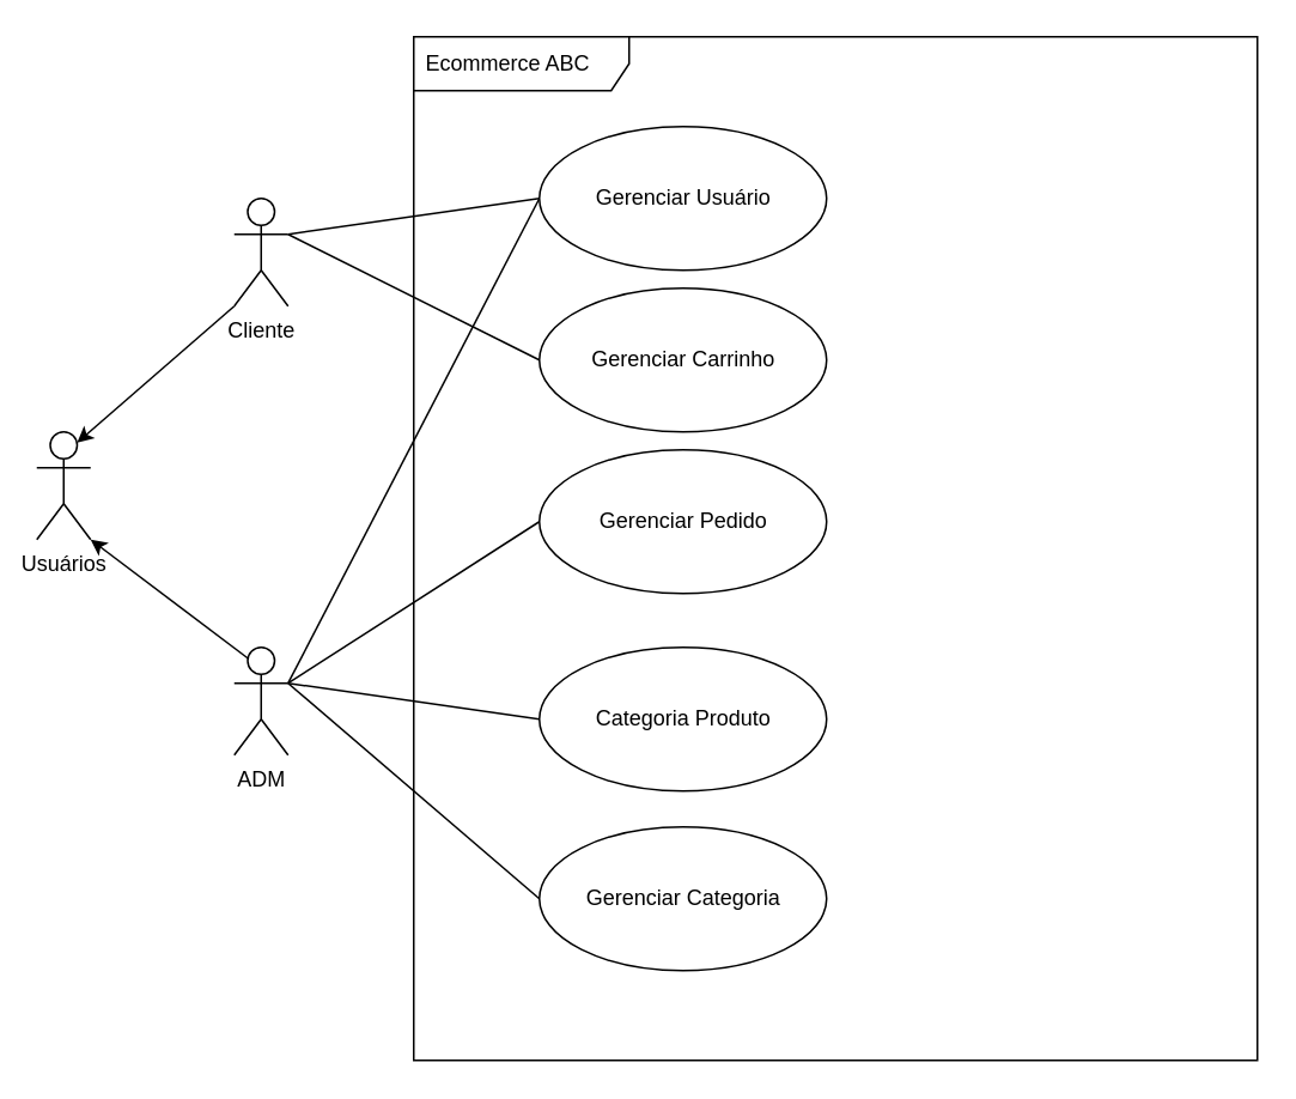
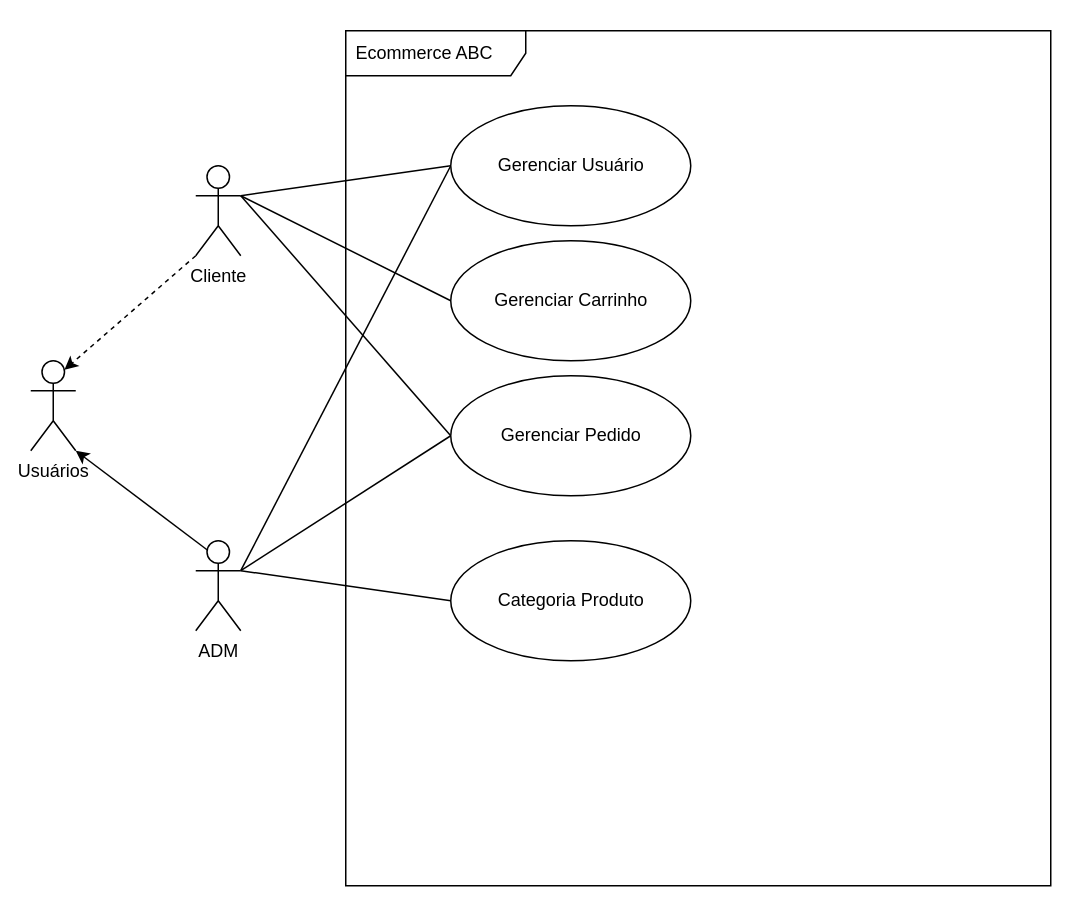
  <mxCell id="0" />
  <mxCell id="1" parent="0" />
  <mxCell id="2" value="Ecommerce ABC" style="shape=umlFrame;whiteSpace=wrap;html=1;width=120;height=30;boundedLbl=1;verticalAlign=middle;align=left;spacingLeft=5;" parent="1" vertex="1"><mxGeometry x="230" y="20" width="470" height="570" as="geometry" /></mxCell>
  <mxCell id="3" style="edgeStyle=none;html=1;exitX=0.25;exitY=0.1;exitDx=0;exitDy=0;exitPerimeter=0;entryX=1;entryY=1;entryDx=0;entryDy=0;entryPerimeter=0;" parent="1" source="8" target="14" edge="1"><mxGeometry relative="1" as="geometry" /></mxCell>
  <mxCell id="4" style="edgeStyle=none;html=1;exitX=1;exitY=0.333;exitDx=0;exitDy=0;exitPerimeter=0;entryX=0;entryY=0.5;entryDx=0;entryDy=0;endArrow=none;endFill=0;" parent="1" source="8" target="19" edge="1"><mxGeometry relative="1" as="geometry" /></mxCell>
  <mxCell id="5" style="edgeStyle=none;html=1;exitX=1;exitY=0.333;exitDx=0;exitDy=0;exitPerimeter=0;entryX=0;entryY=0.5;entryDx=0;entryDy=0;endArrow=none;endFill=0;" parent="1" source="8" target="15" edge="1"><mxGeometry relative="1" as="geometry" /></mxCell>
- <mxCell id="6" style="edgeStyle=none;html=1;exitX=1;exitY=0.333;exitDx=0;exitDy=0;exitPerimeter=0;entryX=0;entryY=0.5;entryDx=0;entryDy=0;endArrow=none;endFill=0;" parent="1" source="8" target="16" edge="1"><mxGeometry relative="1" as="geometry" /></mxCell>
  <mxCell id="7" style="edgeStyle=none;html=1;exitX=1;exitY=0.333;exitDx=0;exitDy=0;exitPerimeter=0;entryX=0;entryY=0.5;entryDx=0;entryDy=0;endArrow=none;endFill=0;" parent="1" source="8" target="17" edge="1"><mxGeometry relative="1" as="geometry" /></mxCell>
  <mxCell id="8" value="ADM" style="shape=umlActor;verticalLabelPosition=bottom;verticalAlign=top;html=1;" parent="1" vertex="1"><mxGeometry x="130" y="360" width="30" height="60" as="geometry" /></mxCell>
- <mxCell id="9" style="edgeStyle=none;html=1;exitX=0;exitY=1;exitDx=0;exitDy=0;exitPerimeter=0;entryX=0.75;entryY=0.1;entryDx=0;entryDy=0;entryPerimeter=0;" parent="1" source="13" target="14" edge="1"><mxGeometry relative="1" as="geometry" /></mxCell>
+ <mxCell id="9" style="edgeStyle=none;html=1;exitX=0;exitY=1;exitDx=0;exitDy=0;exitPerimeter=0;entryX=0.75;entryY=0.1;entryDx=0;entryDy=0;entryPerimeter=0;dashed=1;" parent="1" source="13" target="14" edge="1"><mxGeometry relative="1" as="geometry" /></mxCell>
  <mxCell id="10" style="edgeStyle=none;html=1;exitX=1;exitY=0.333;exitDx=0;exitDy=0;exitPerimeter=0;entryX=0;entryY=0.5;entryDx=0;entryDy=0;endArrow=none;endFill=0;" parent="1" source="13" target="18" edge="1"><mxGeometry relative="1" as="geometry" /></mxCell>
  <mxCell id="11" style="edgeStyle=none;html=1;exitX=1;exitY=0.333;exitDx=0;exitDy=0;exitPerimeter=0;entryX=0;entryY=0.5;entryDx=0;entryDy=0;endArrow=none;endFill=0;" parent="1" source="13" target="19" edge="1"><mxGeometry relative="1" as="geometry" /></mxCell>
+ <mxCell id="12" style="edgeStyle=none;html=1;exitX=1;exitY=0.333;exitDx=0;exitDy=0;exitPerimeter=0;entryX=0;entryY=0.5;entryDx=0;entryDy=0;endArrow=none;endFill=0;" parent="1" source="13" target="17" edge="1"><mxGeometry relative="1" as="geometry" /></mxCell>
  <mxCell id="13" value="Cliente" style="shape=umlActor;verticalLabelPosition=bottom;verticalAlign=top;html=1;" parent="1" vertex="1"><mxGeometry x="130" y="110" width="30" height="60" as="geometry" /></mxCell>
  <mxCell id="14" value="Usuários" style="shape=umlActor;verticalLabelPosition=bottom;verticalAlign=top;html=1;" parent="1" vertex="1"><mxGeometry x="20" y="240" width="30" height="60" as="geometry" /></mxCell>
  <mxCell id="15" value="Categoria Produto" style="shape=ellipse;container=1;horizontal=1;horizontalStack=0;resizeParent=1;resizeParentMax=0;resizeLast=0;html=1;dashed=0;collapsible=0;" parent="1" vertex="1"><mxGeometry x="300" y="360" width="160" height="80" as="geometry" /></mxCell>
- <mxCell id="16" value="Gerenciar Categoria" style="shape=ellipse;container=1;horizontal=1;horizontalStack=0;resizeParent=1;resizeParentMax=0;resizeLast=0;html=1;dashed=0;collapsible=0;" parent="1" vertex="1"><mxGeometry x="300" y="460" width="160" height="80" as="geometry" /></mxCell>
  <mxCell id="17" value="Gerenciar Pedido" style="shape=ellipse;container=1;horizontal=1;horizontalStack=0;resizeParent=1;resizeParentMax=0;resizeLast=0;html=1;dashed=0;collapsible=0;" parent="1" vertex="1"><mxGeometry x="300" y="250" width="160" height="80" as="geometry" /></mxCell>
  <mxCell id="18" value="Gerenciar Carrinho" style="shape=ellipse;container=1;horizontal=1;horizontalStack=0;resizeParent=1;resizeParentMax=0;resizeLast=0;html=1;dashed=0;collapsible=0;" parent="1" vertex="1"><mxGeometry x="300" y="160" width="160" height="80" as="geometry" /></mxCell>
  <mxCell id="19" value="Gerenciar Usuário" style="shape=ellipse;container=1;horizontal=1;horizontalStack=0;resizeParent=1;resizeParentMax=0;resizeLast=0;html=1;dashed=0;collapsible=0;" parent="1" vertex="1"><mxGeometry x="300" y="70" width="160" height="80" as="geometry" /></mxCell>
